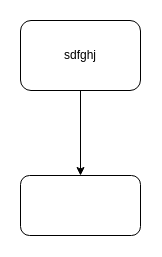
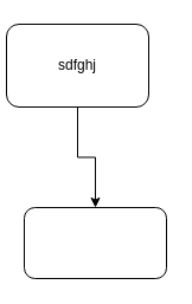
  <mxCell id="0" />
  <mxCell id="1" parent="0" />
  <mxCell id="2" value="" style="edgeStyle=orthogonalEdgeStyle;rounded=0;orthogonalLoop=1;jettySize=auto;html=1;" edge="1" parent="1" source="3" target="4"><mxGeometry relative="1" as="geometry" /></mxCell>
- <mxCell id="3" value="sdfghj" style="rounded=1;whiteSpace=wrap;html=1;" vertex="1" parent="1"><mxGeometry x="20" y="20" width="120" height="70" as="geometry" /></mxCell>
+ <mxCell id="3" value="sdfghj" style="rounded=1;whiteSpace=wrap;html=1;" vertex="1" parent="1"><mxGeometry x="5" y="20" width="120" height="70" as="geometry" /></mxCell>
  <mxCell id="4" value="" style="rounded=1;whiteSpace=wrap;html=1;" vertex="1" parent="1"><mxGeometry x="20" y="175" width="120" height="60" as="geometry" /></mxCell>
